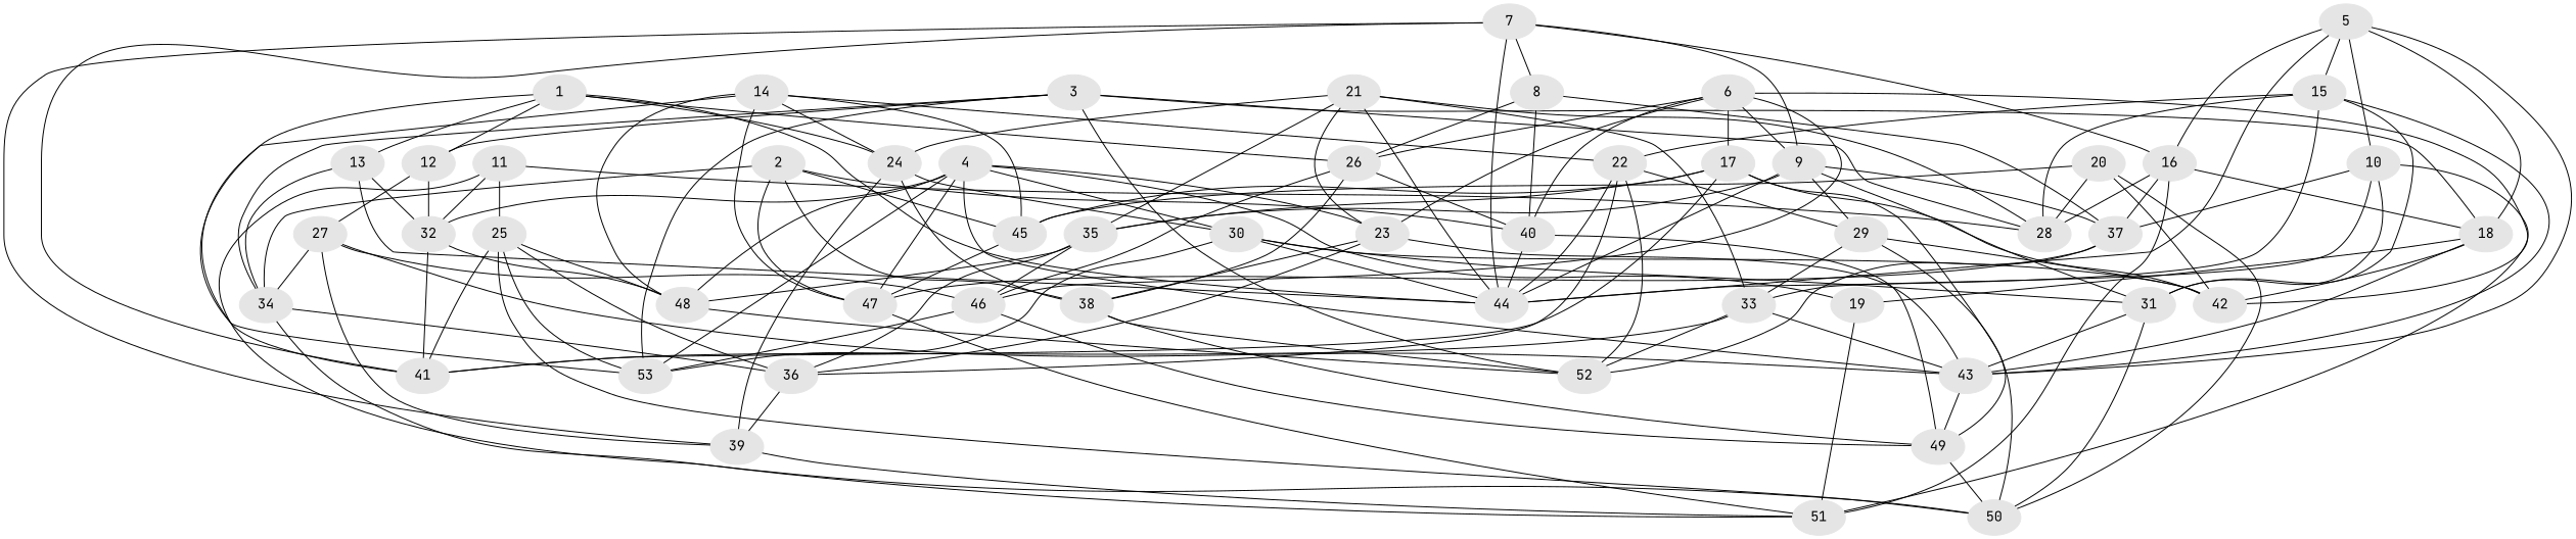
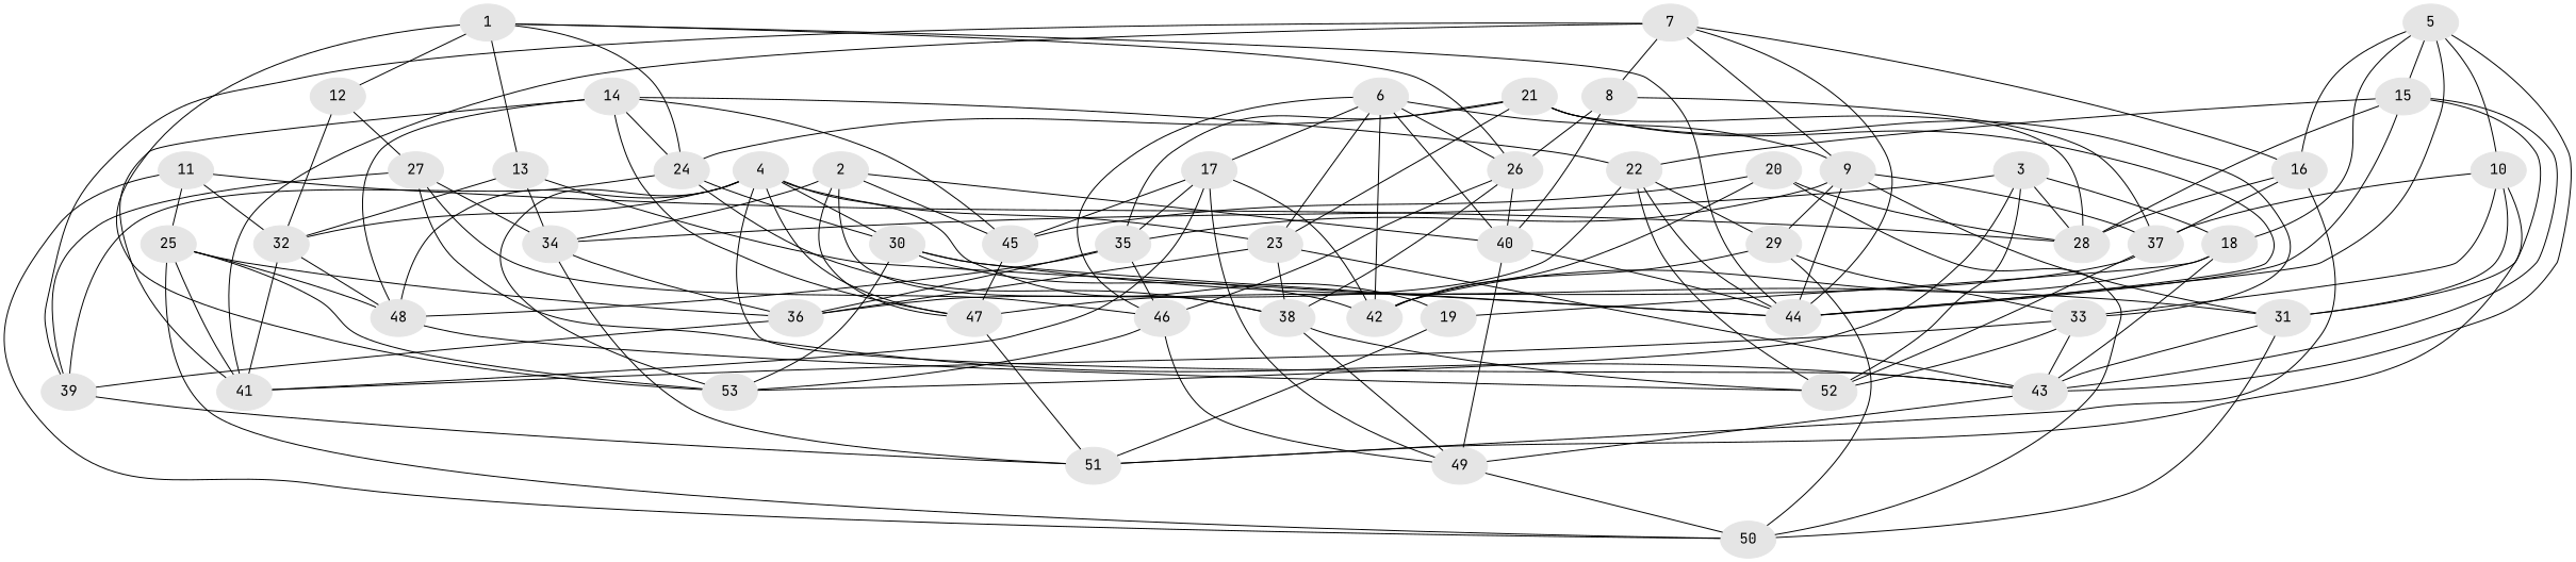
  graph {
    fontname="JetBrains Mono"
    node [color=gray90 fontname="JetBrains Mono" style=filled]
    edge [fontname="JetBrains Mono" weight=1.0]
    1
    12
    13
    24
    26
    44
    53
    32
    27
    34
    38
    30
    39
    40
    46
    2
    45
    47
    51
    36
    52
    49
    3
    18
    28
    19
    43
    42
    4
    23
    48
    31
    41
    5
    10
    15
    16
    37
    33
    22
    6
    9
    17
    29
    35
    7
    8
    50
    20
    11
    25
    14
    21
    1 -- 12
    1 -- 13
    1 -- 24
    1 -- 26
    1 -- 44
    1 -- 53
    12 -- 32
    12 -- 27
    13 -- 44
    13 -- 32
    13 -- 34
    24 -- 38
    24 -- 30
    24 -- 39
    26 -- 38
    26 -- 40
    26 -- 46
    32 -- 48
    32 -- 41
    27 -- 34
    27 -- 39
    27 -- 46
    27 -- 43 [weight=2.0]
    34 -- 51
    34 -- 36
    38 -- 52
    38 -- 49
    30 -- 44
    30 -- 53
    30 -- 42
    30 -- 31
    39 -- 51
    40 -- 44
    40 -- 49
    46 -- 53
    46 -- 49
    2 -- 34
    2 -- 38
    2 -- 40
    2 -- 45
    2 -- 47
    45 -- 47
    47 -- 51
    36 -- 39
    49 -- 50
-   3 -- 12
    3 -- 53
    3 -- 34
    3 -- 52
    3 -- 18
    3 -- 28
    18 -- 19
    18 -- 43
    18 -- 42
    19 -- 51
    43 -- 49
    4 -- 53
    4 -- 32
    4 -- 30
    4 -- 47
    4 -- 19
    4 -- 43
    4 -- 23
    4 -- 48
    23 -- 38
    23 -- 36
    23 -- 43
    48 -- 52
    31 -- 43
    31 -- 50
    5 -- 44
    5 -- 18
    5 -- 43
    5 -- 10
    5 -- 15
    5 -- 16
    10 -- 51
    10 -- 31
    10 -- 37
    10 -- 33
    15 -- 44
    15 -- 28
    15 -- 43
    15 -- 31
    15 -- 22
    16 -- 51
-   16 -- 18
    16 -- 28
    16 -- 37
    37 -- 47
    37 -- 52
    33 -- 52
    33 -- 43
    33 -- 41
    22 -- 44
    22 -- 36
    22 -- 52
    22 -- 29
    6 -- 26
    6 -- 40
    6 -- 46
    6 -- 42
    6 -- 23
    6 -- 9
    6 -- 17
    9 -- 44
    9 -- 31
    9 -- 37
    9 -- 29
    9 -- 35
    17 -- 45
    17 -- 49
    17 -- 42
    17 -- 41
    17 -- 35
    29 -- 42
    29 -- 33
    29 -- 50
    35 -- 46
    35 -- 36
    35 -- 48
    7 -- 44
    7 -- 39
    7 -- 41
    7 -- 16
    7 -- 9
    7 -- 8
    8 -- 26
    8 -- 40
    8 -- 37
    20 -- 45 [weight=2.0]
    20 -- 28
    20 -- 42
    20 -- 50
    11 -- 32
    11 -- 28
    11 -- 50
    11 -- 25
    25 -- 53
    25 -- 36
    25 -- 48
    25 -- 41
    25 -- 50
    14 -- 24
    14 -- 45
    14 -- 47
    14 -- 48
    14 -- 41
    14 -- 22
    21 -- 24
    21 -- 44
    21 -- 28
    21 -- 23
    21 -- 33
    21 -- 35
  }
